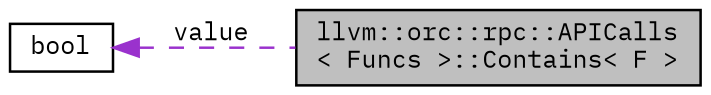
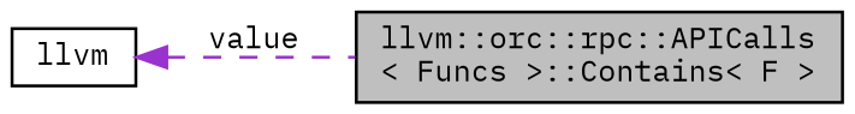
  digraph {
    rankdir=LR
    fontname="IBM Plex Mono"
    node [color=black fontname="IBM Plex Mono" fontsize=10 shape=box]
    n1 [fillcolor=grey75 fontcolor=black height=0.2 label="llvm::orc::rpc::APICalls\l\< Funcs \>::Contains\< F \>" style=filled width=0.4]
-   n2 [height=0.2 label=bool width=0.4]
+   n2 [height=0.2 label=llvm width=0.4]
    n2 -> n1 [color=darkorchid3 dir=back fontname="IBM Plex Mono" fontsize=10 label=" value" labelfontname=Helvetica labelfontsize=10 style=dashed]
  }
